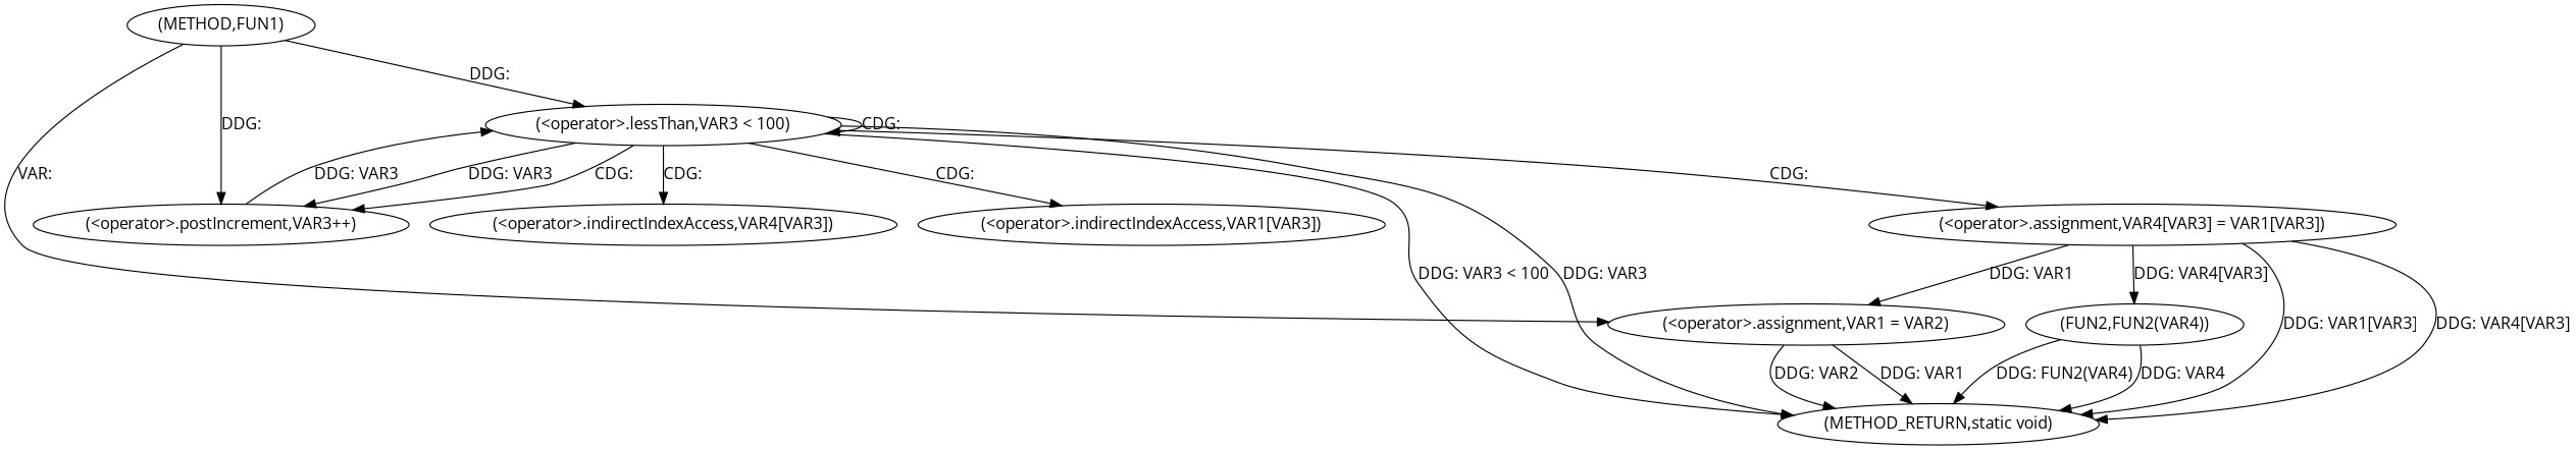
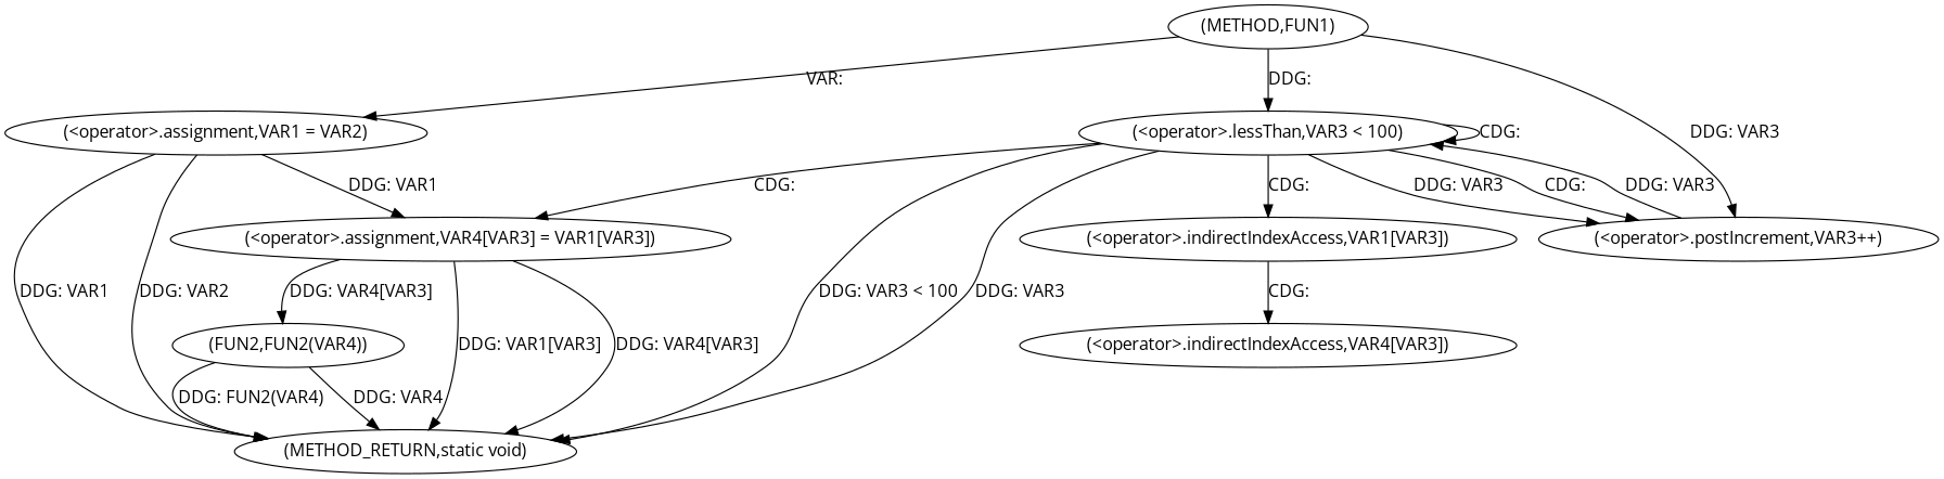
  digraph {
    fontname="Open Sans"
    node [fontname="Open Sans"]
    edge [fontname="Open Sans"]
    n1 [label="(METHOD,FUN1)"]
    n2 [label="(<operator>.assignment,VAR1 = VAR2)"]
    n3 [label="(<operator>.lessThan,VAR3 < 100)"]
    n4 [label="(<operator>.postIncrement,VAR3++)"]
    n5 [label="(METHOD_RETURN,static void)"]
    n6 [label="(<operator>.assignment,VAR4[VAR3] = VAR1[VAR3])"]
    n7 [label="(<operator>.indirectIndexAccess,VAR4[VAR3])"]
    n8 [label="(<operator>.indirectIndexAccess,VAR1[VAR3])"]
    n9 [label="(FUN2,FUN2(VAR4))"]
    n1 -> n2 [label="VAR: "]
    n1 -> n3 [label="DDG: "]
-   n1 -> n4 [label="DDG: "]
+   n1 -> n4 [label="DDG: VAR3"]
    n2 -> n5 [label="DDG: VAR1"]
    n2 -> n5 [label="DDG: VAR2"]
-   n6 -> n2 [label="DDG: VAR1"]
+   n2 -> n6 [label="DDG: VAR1"]
    n3 -> n3 [label="CDG: "]
    n3 -> n4 [label="DDG: VAR3"]
    n3 -> n4 [label="CDG: "]
    n3 -> n5 [label="DDG: VAR3 < 100"]
    n3 -> n5 [label="DDG: VAR3"]
    n3 -> n6 [label="CDG: "]
-   n3 -> n7 [label="CDG: "]
+   n8 -> n7 [label="CDG: "]
    n3 -> n8 [label="CDG: "]
    n4 -> n3 [label="DDG: VAR3"]
    n6 -> n5 [label="DDG: VAR1[VAR3]"]
    n6 -> n5 [label="DDG: VAR4[VAR3]"]
    n6 -> n9 [label="DDG: VAR4[VAR3]"]
    n9 -> n5 [label="DDG: FUN2(VAR4)"]
    n9 -> n5 [label="DDG: VAR4"]
  }
